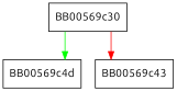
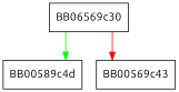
  digraph {
    fontname=Ubuntu
    splines=ortho
    node [fontname=Ubuntu shape=box]
    edge [fontname=Ubuntu]
-   BB00569c30
-   BB00569c4d
+   BB00569c30 [label=BB06569c30]
+   BB00569c4d [label=BB00589c4d]
    n3 [label=BB00569c43]
    BB00569c30 -> BB00569c4d [color=green]
    BB00569c30 -> n3 [color=red]
  }
